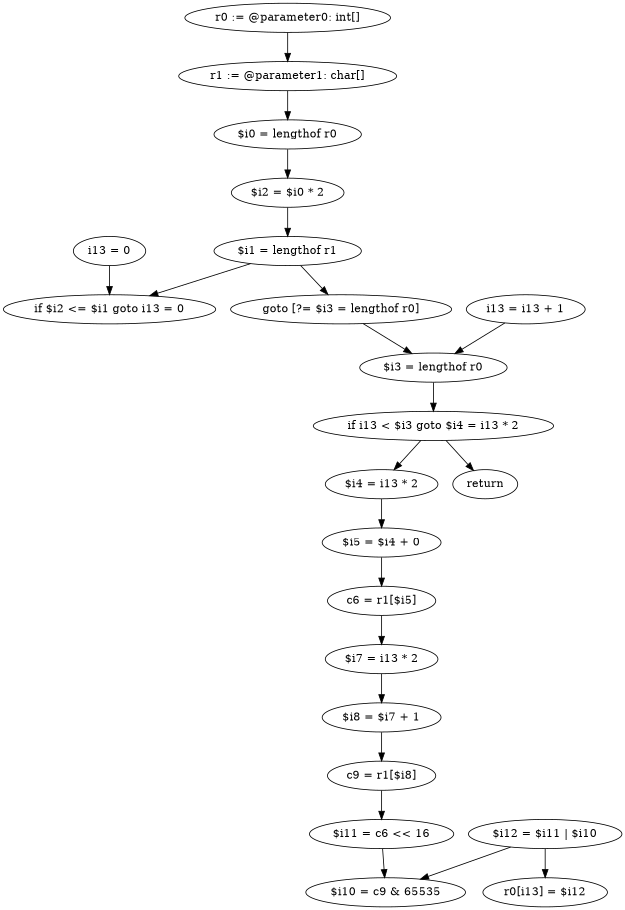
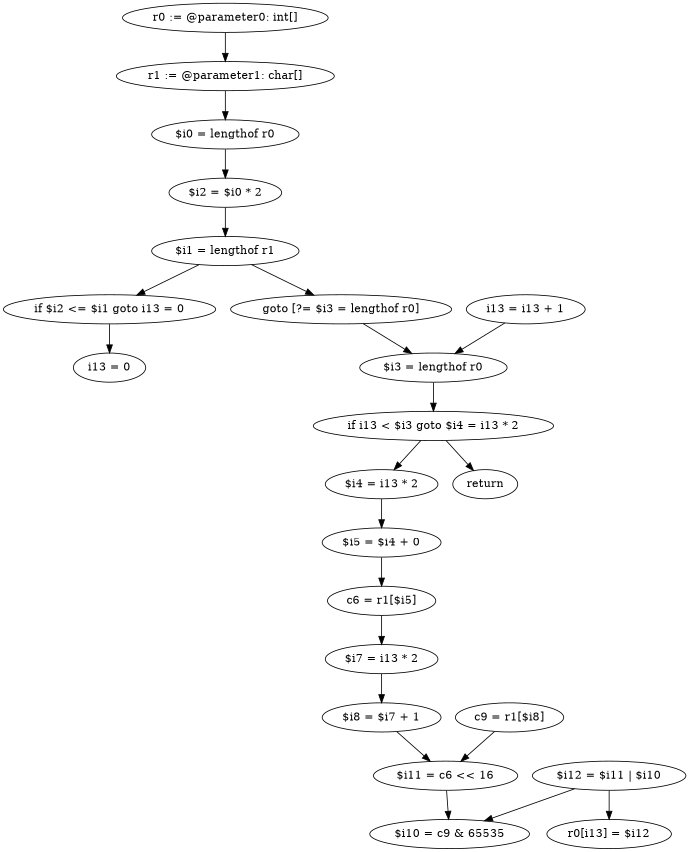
  digraph {
    "r0 := @parameter0: int[]"
    "r1 := @parameter1: char[]"
    "$i0 = lengthof r0"
    "$i2 = $i0 * 2"
    "$i1 = lengthof r1"
    "if $i2 <= $i1 goto i13 = 0"
    "goto [?= $i3 = lengthof r0]"
    "i13 = 0"
    "$i3 = lengthof r0"
    "if i13 < $i3 goto $i4 = i13 * 2"
    "$i4 = i13 * 2"
    "$i5 = $i4 + 0"
    "c6 = r1[$i5]"
    "$i7 = i13 * 2"
    "$i8 = $i7 + 1"
    "c9 = r1[$i8]"
    "$i11 = c6 << 16"
    "$i10 = c9 & 65535"
    "$i12 = $i11 | $i10"
    "r0[i13] = $i12"
    "i13 = i13 + 1"
    return
    "r0 := @parameter0: int[]" -> "r1 := @parameter1: char[]"
    "r1 := @parameter1: char[]" -> "$i0 = lengthof r0"
    "$i0 = lengthof r0" -> "$i2 = $i0 * 2"
    "$i2 = $i0 * 2" -> "$i1 = lengthof r1"
    "$i1 = lengthof r1" -> "if $i2 <= $i1 goto i13 = 0"
    "$i1 = lengthof r1" -> "goto [?= $i3 = lengthof r0]"
-   "i13 = 0" -> "if $i2 <= $i1 goto i13 = 0"
+   "if $i2 <= $i1 goto i13 = 0" -> "i13 = 0"
    "goto [?= $i3 = lengthof r0]" -> "$i3 = lengthof r0"
    "$i3 = lengthof r0" -> "if i13 < $i3 goto $i4 = i13 * 2"
    "if i13 < $i3 goto $i4 = i13 * 2" -> "$i4 = i13 * 2"
    "if i13 < $i3 goto $i4 = i13 * 2" -> return
    "$i4 = i13 * 2" -> "$i5 = $i4 + 0"
    "$i5 = $i4 + 0" -> "c6 = r1[$i5]"
    "c6 = r1[$i5]" -> "$i7 = i13 * 2"
    "$i7 = i13 * 2" -> "$i8 = $i7 + 1"
-   "$i8 = $i7 + 1" -> "c9 = r1[$i8]"
+   "$i8 = $i7 + 1" -> "$i11 = c6 << 16"
    "c9 = r1[$i8]" -> "$i11 = c6 << 16"
    "$i11 = c6 << 16" -> "$i10 = c9 & 65535"
    "$i12 = $i11 | $i10" -> "$i10 = c9 & 65535"
    "$i12 = $i11 | $i10" -> "r0[i13] = $i12"
    "i13 = i13 + 1" -> "$i3 = lengthof r0"
  }
